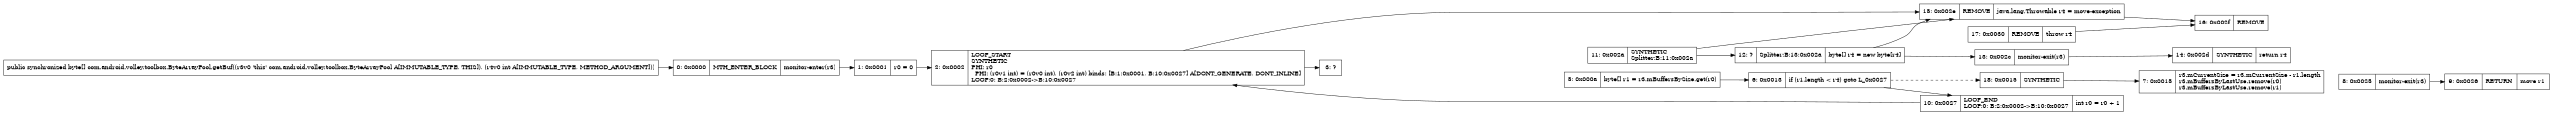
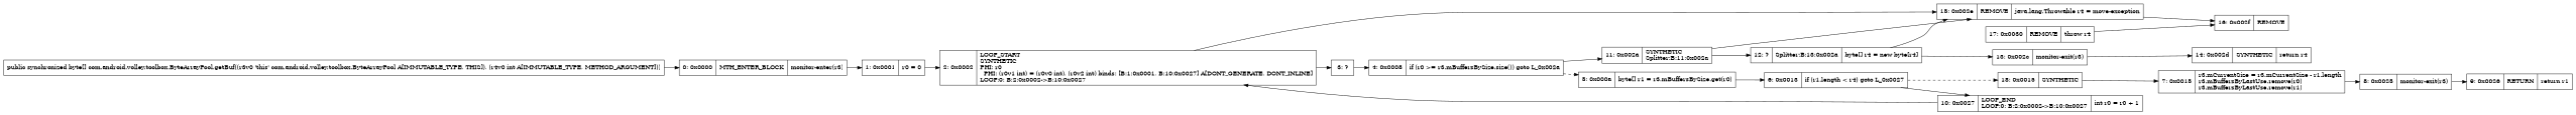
  digraph {
    rankdir=LR
    node [shape=record]
    n1 [label="{0\:\ 0x0000|MTH_ENTER_BLOCK\l|monitor\-enter(r3)\l}"]
    n2 [label="{1\:\ 0x0001|r0 = 0\l}"]
    n3 [label="{2\:\ 0x0002|LOOP_START\lSYNTHETIC\lPHI: r0 \l  PHI: (r0v1 int) = (r0v0 int), (r0v2 int) binds: [B:1:0x0001, B:10:0x0027] A[DONT_GENERATE, DONT_INLINE]\lLOOP:0: B:2:0x0002\-\>B:10:0x0027\l}"]
    n4 [label="{3\:\ ?}"]
    n5 [label="{15\:\ 0x002e|REMOVE\l|java.lang.Throwable r4 = move\-exception\l}"]
+   n6 [label="{4\:\ 0x0008|if (r0 \>= r3.mBuffersBySize.size()) goto L_0x002a\l}"]
    n7 [label="{16\:\ 0x002f|REMOVE\l}"]
    n8 [label="{5\:\ 0x000a|byte[] r1 = r3.mBuffersBySize.get(r0)\l}"]
    n9 [label="{11\:\ 0x002a|SYNTHETIC\lSplitter:B:11:0x002a\l}"]
    n10 [label="{6\:\ 0x0013|if (r1.length \< r4) goto L_0x0027\l}"]
    n11 [label="{12\:\ ?|Splitter:B:13:0x002a\l|byte[] r4 = new byte[r4]\l}"]
    n12 [label="{10\:\ 0x0027|LOOP_END\lLOOP:0: B:2:0x0002\-\>B:10:0x0027\l|int r0 = r0 + 1\l}"]
    n13 [label="{18\:\ 0x0015|SYNTHETIC\l}"]
    n14 [label="{7\:\ 0x0015|r3.mCurrentSize = r3.mCurrentSize \- r1.length\lr3.mBuffersByLastUse.remove(r0)\lr3.mBuffersByLastUse.remove(r1)\l}"]
    n15 [label="{8\:\ 0x0025|monitor\-exit(r3)\l}"]
-   n16 [label="{9\:\ 0x0026|RETURN\l|move r1\l}"]
+   n16 [label="{9\:\ 0x0026|RETURN\l|return r1\l}"]
    n17 [label="{13\:\ 0x002c|monitor\-exit(r3)\l}"]
    n18 [label="{14\:\ 0x002d|SYNTHETIC\l|return r4\l}"]
    n19 [label="{17\:\ 0x0030|REMOVE\l|throw r4\l}"]
    n20 [label="{public synchronized byte[] com.android.volley.toolbox.ByteArrayPool.getBuf((r3v0 'this' com.android.volley.toolbox.ByteArrayPool A[IMMUTABLE_TYPE, THIS]), (r4v0 int A[IMMUTABLE_TYPE, METHOD_ARGUMENT])) }"]
    n1 -> n2
    n2 -> n3
    n3 -> n4
    n3 -> n5
+   n4 -> n6
    n5 -> n7
+   n6 -> n8 [style=dashed]
+   n6 -> n9
    n8 -> n10
    n9 -> n5
    n9 -> n11
    n10 -> n12
    n10 -> n13 [style=dashed]
    n11 -> n5
    n11 -> n17
    n12 -> n3
    n13 -> n14
+   n14 -> n15
    n15 -> n16
    n17 -> n18
    n19 -> n7
    n20 -> n1
  }
